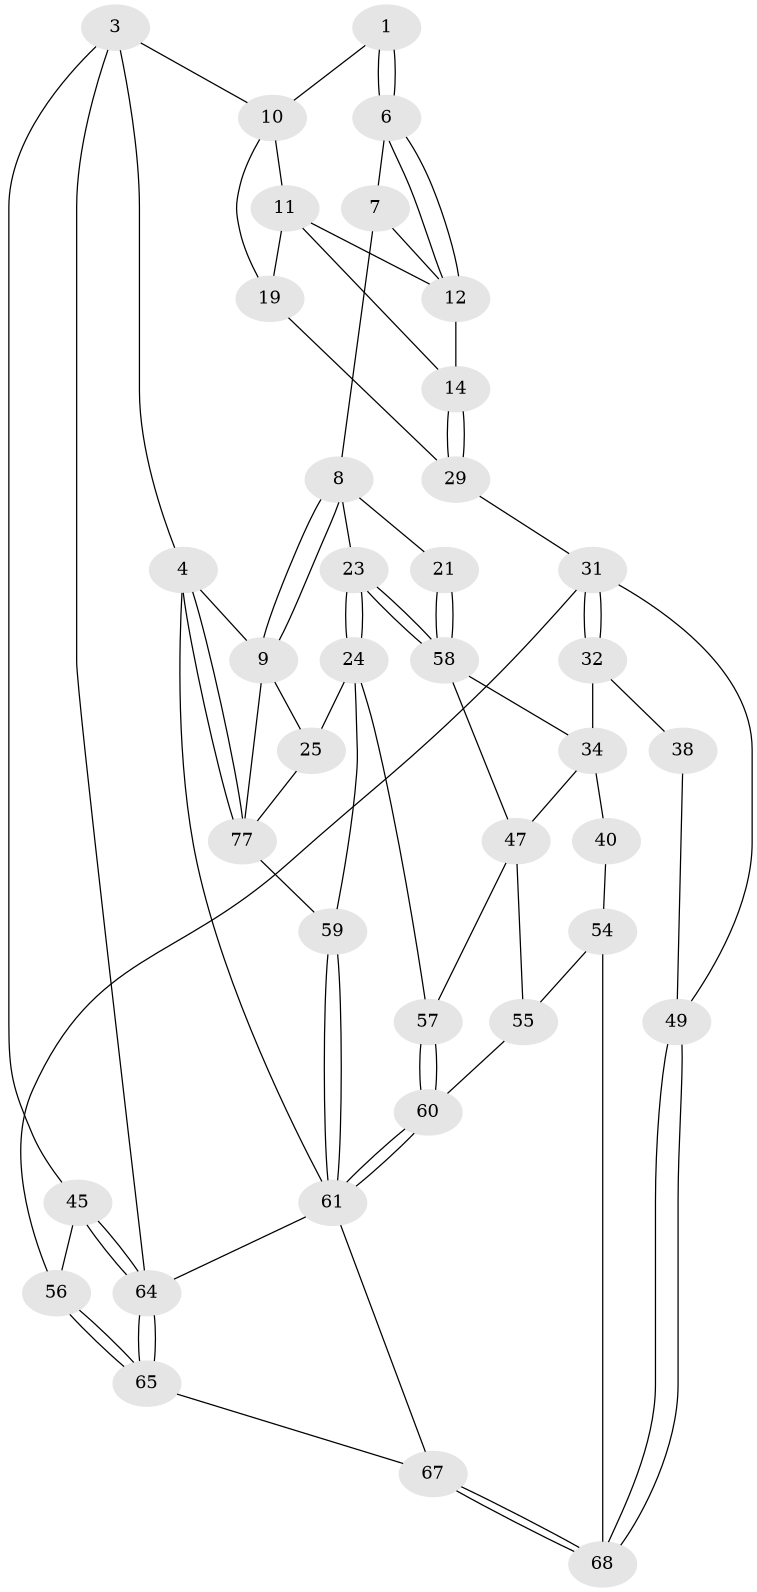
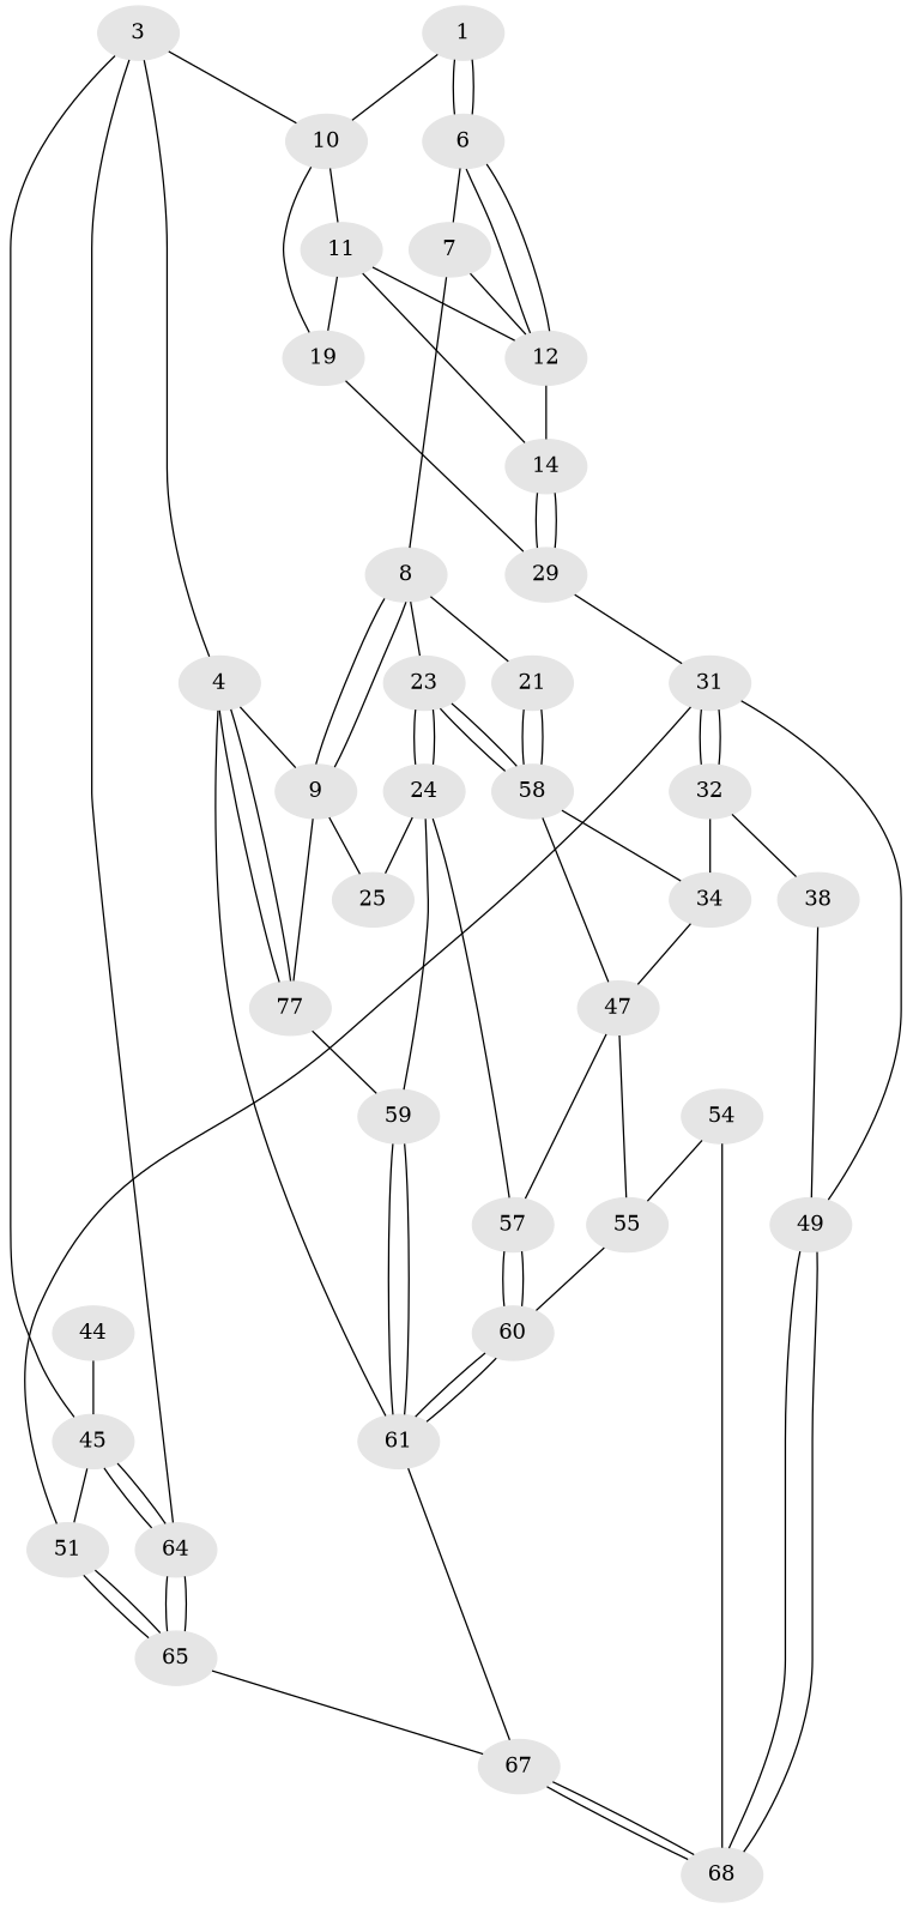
  graph {
    node [color=gray90 style=filled]
    1 [super="+2"]
    6
    10 [super="+14"]
    3 [super="+13"]
    4 [super="+5"]
    45 [super="+46"]
    64 [super="+71"]
    7 [super="+16"]
    12 [super="+15"]
    11 [super="+17"]
    19 [super="+36"]
    9 [super="+26"]
    n13 [label=77 super="+37"]
    61 [super="+63"]
-   51 [label=56]
+   51
    65 [super="+66"]
    25
    59
    67 [super="+72"]
    8 [super="+22"]
    n21 [label=14]
    21
    23
    n24 [label=58 super="+35"]
    24 [super="+58"]
    29 [super="+30"]
    31 [super="+48"]
    32 [super="+33"]
    34 [super="+41"]
    38
    47 [super="+56"]
    57
    60 [super="+62"]
-   40 [super="+53"]
    55
    49 [super="+50"]
    68
    54 [super="+69"]
+   44
    1 -- 6
    1 -- 6
    1 -- 10
    6 -- 7
    6 -- 12
    6 -- 12
    10 -- 11
    10 -- 19
    3 -- 10
    3 -- 4
    3 -- 45
    3 -- 64
    4 -- 9
    4 -- n13
    4 -- n13
    4 -- 61
    45 -- 64
    45 -- 64
    45 -- 51
    64 -- 65 [weight=2]
    64 -- 65
    7 -- 12
    7 -- 8
    12 -- n21
    11 -- 12
    11 -- 19
    11 -- n21
    19 -- 29
    9 -- n13
    9 -- 25
    n13 -- 59
-   61 -- 64
    61 -- 67
    51 -- 65
    51 -- 65
    65 -- 67
-   25 -- n13
    59 -- 61
    59 -- 61
    67 -- 68
    67 -- 68
    8 -- 9
    8 -- 9
    8 -- 21
    8 -- 23
    n21 -- 29
    n21 -- 29
    21 -- n24
    21 -- n24
    23 -- n24
    23 -- n24
    23 -- 24
    23 -- 24
    n24 -- 34
    n24 -- 47
    24 -- 25
    24 -- 59
    24 -- 57
    29 -- 31
    31 -- 51
    31 -- 32
    31 -- 32
    31 -- 49
    32 -- 34
    32 -- 38
    34 -- 47
-   34 -- 40
    38 -- 49
    47 -- 57
    47 -- 55
    57 -- 60
    57 -- 60
    60 -- 61
    60 -- 61
-   40 -- 54
    55 -- 60
    49 -- 68
    49 -- 68
    54 -- 55
    54 -- 68
+   44 -- 45
  }
